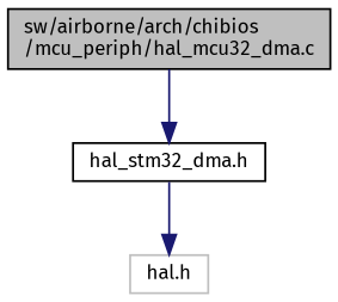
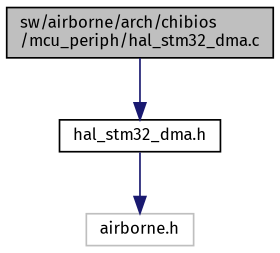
  digraph {
    fontname="Fira Sans"
    node [color=black fillcolor=white fontname="Fira Sans" fontsize=10 shape=record style=filled]
    edge [color=midnightblue fontname="Fira Sans" fontsize=10 labelfontname=FreeSans labelfontsize=10 style=solid]
-   n1 [fillcolor=grey75 fontcolor=black height=0.2 label="sw/airborne/arch/chibios\l/mcu_periph/hal_mcu32_dma.c" width=0.4]
+   n1 [fillcolor=grey75 fontcolor=black height=0.2 label="sw/airborne/arch/chibios\l/mcu_periph/hal_stm32_dma.c" width=0.4]
    n2 [height=0.2 label="hal_stm32_dma.h" width=0.4]
-   n3 [color=grey75 height=0.2 label="hal.h" width=0.4]
+   n3 [color=grey75 height=0.2 label="airborne.h" width=0.4]
    n1 -> n2
    n2 -> n3
  }
